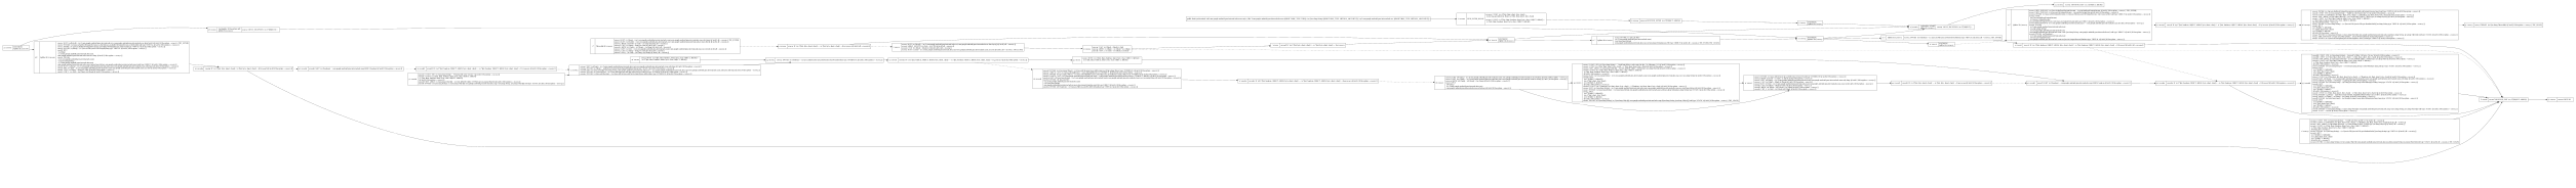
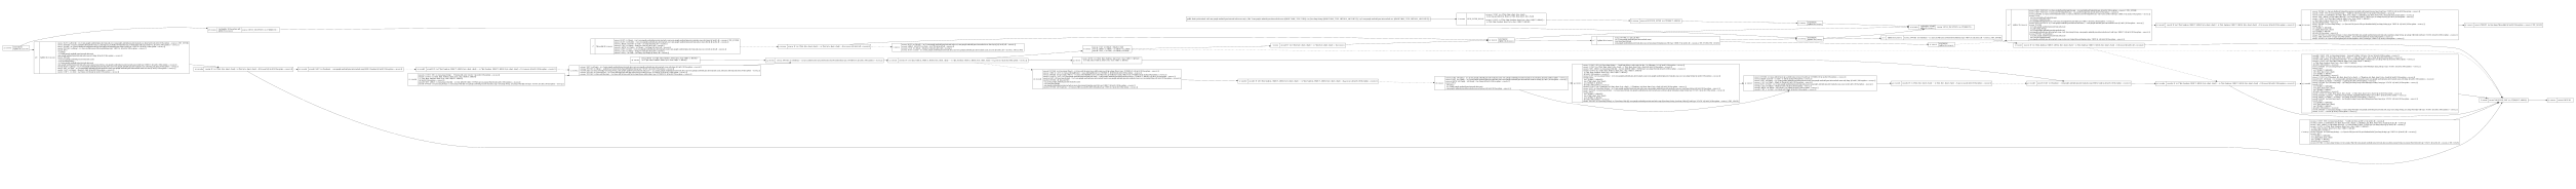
  digraph {
    fontname="Playfair Display"
    rankdir=LR
    node [fontname="Playfair Display" shape=record]
    edge [fontname="Playfair Display"]
    n1 [label="{0\:\ 0x0000|MTH_ENTER_BLOCK\l|0x0000: CONST  (r12 I:?[int, float, short, byte, char]) = \l  (1063675494(0x3f666666, float:0.9) ?[int, float, short, byte, char])\l \l0x0003: CONST  (r1 I:?[int, float, boolean, short, byte, char, OBJECT, ARRAY]) = \l  (0 ?[int, float, boolean, short, byte, char, OBJECT, ARRAY])\l \l}"]
    n2 [label="{1\:\ 0x0004|0x0004: MONITOR_ENTER  (r13 I:?[OBJECT, ARRAY]) \l}"]
    n3 [label="{2\:\ 0x0005|SYNTHETIC\lSplitter:B:2:0x0505\l}"]
    n4 [label="{24\:\ 0x0069|ExcHandler: all null\lSplitter:B:2:0x0005\l|0x0069: MOVE_EXCEPTION  (r0 I:?[OBJECT]) =  \l}"]
    n5 [label="{3\:\ ?|Throwable:B:2:0x0005\l|0x0005: IGET  (r2 I:long) = (r13 I:com.google.android.gms.internal.ads.zzan) com.google.android.gms.internal.ads.zzan.zzby long A[Catch:\{ all \-\> 0x0069 \}, TRY_ENTER]\l0x0007: IGET  (r0 I:byte[]) = (r15 I:com.google.android.gms.internal.ads.zzc) com.google.android.gms.internal.ads.zzc.data byte[] A[Catch:\{ all \-\> 0x0069 \}]\l0x0009: ARRAY_LENGTH  (r0 I:int) = (r0 I:?[]) A[Catch:\{ all \-\> 0x0069 \}]\l0x000a: CAST  (r4 I:long) = (long) (r0 I:int) A[Catch:\{ all \-\> 0x0069 \}]\l0x000b: ARITH  (r2 I:long) = (r2 I:long) + (r4 I:long) A[Catch:\{ all \-\> 0x0069 \}]\l0x000c: IGET  (r0 I:int) = (r13 I:com.google.android.gms.internal.ads.zzan) com.google.android.gms.internal.ads.zzan.zzca int A[Catch:\{ all \-\> 0x0069 \}]\l0x000e: CAST  (r4 I:long) = (long) (r0 I:int) A[Catch:\{ all \-\> 0x0069 \}]\l0x000f: CMP_L  (r0 I:int) = (r2 I:long), (r4 I:long) A[Catch:\{ all \-\> 0x0069 \}]\l}"]
    n6 [label="{4\:\ 0x0011|0x0011: IF  (r0 I:?[int, byte, short, char]) \<= (0 ?[int, byte, short, char])  \-\> B:10:0x0021 A[Catch:\{ all \-\> 0x0069 \}]\l}"]
-   n7 [label="{25\:\ 0x006a|0x006a: MONITOR_EXIT  (r13 I:?[OBJECT, ARRAY]) \l}"]
    n8 [label="{5\:\ 0x0013|0x0013: IGET  (r0 I:byte[]) = (r15 I:com.google.android.gms.internal.ads.zzc) com.google.android.gms.internal.ads.zzc.data byte[] A[Catch:\{ all \-\> 0x0069 \}]\l0x0015: ARRAY_LENGTH  (r0 I:int) = (r0 I:?[]) A[Catch:\{ all \-\> 0x0069 \}]\l0x0016: CAST  (r0 I:float) = (float) (r0 I:int) A[Catch:\{ all \-\> 0x0069 \}]\l0x0017: IGET  (r2 I:int) = (r13 I:com.google.android.gms.internal.ads.zzan) com.google.android.gms.internal.ads.zzan.zzca int A[Catch:\{ all \-\> 0x0069 \}, TRY_LEAVE]\l}"]
    n9 [label="{10\:\ 0x0021|SYNTHETIC\lSplitter:B:18:0x0021\l}"]
    n10 [label="{6\:\ 0x0019|0x0019: CAST  (r2 I:float) = (float) (r2 I:int) \l0x001a: ARITH  (r2 I:float) = (r2 I:float) * (r12 I:float) \l0x001b: CMP_L  (r0 I:int) = (r0 I:float), (r2 I:float) \l}"]
    n11 [label="{11\:\ ?|Splitter:B:10:0x0021\l|0x0021: INVOKE  (r2 I:java.io.File) = \l  (r13 I:com.google.android.gms.internal.ads.zzan)\l  (r14 I:java.lang.String)\l com.google.android.gms.internal.ads.zzan.zze(java.lang.String):java.io.File type: DIRECT A[Catch:\{ all \-\> 0x0069 \}, TRY_ENTER, TRY_LEAVE]\l}"]
    n12 [label="{7\:\ 0x001d|0x001d: IF  (r0 I:?[int, byte, short, char]) \<= (0 ?[int, byte, short, char])  \-\> B:10:0x0021 \l}"]
    n13 [label="{8\:\ 0x001f|0x001f: MONITOR_EXIT  (r13 I:?[OBJECT, ARRAY]) \l}"]
    n14 [label="{9\:\ 0x0020|0x0020: RETURN   \l}"]
    n15 [label="{13\:\ 0x0025|SYNTHETIC\lSplitter:B:13:0x0025\l}"]
    n16 [label="{19\:\ 0x0053|SYNTHETIC\lSplitter:B:19:0x0053\l}"]
    n17 [label="{14\:\ ?|Splitter:B:13:0x0025\l|0x0025: NEW_INSTANCE  (r0 I:java.io.BufferedOutputStream) =  java.io.BufferedOutputStream A[Catch:\{ IOException \-\> 0x0052 \}, TRY_ENTER]\l0x0027: NEW_INSTANCE  (r3 I:java.io.FileOutputStream) =  java.io.FileOutputStream A[Catch:\{ IOException \-\> 0x0052 \}]\l0x0029: INVOKE  (r3 I:java.io.FileOutputStream), (r2 I:java.io.File) java.io.FileOutputStream.\<init\>(java.io.File):void type: DIRECT A[Catch:\{ IOException \-\> 0x0052 \}]\l0x002c: TYPE  \l  (r0 I:java.io.BufferedOutputStream)\l  (r3 I:java.io.OutputStream)\l java.io.BufferedOutputStream.\<init\>(java.io.OutputStream):void type: DIRECT A[Catch:\{ IOException \-\> 0x0052 \}]\l0x002f: NEW_INSTANCE  (r3 I:com.google.android.gms.internal.ads.zzao) =  com.google.android.gms.internal.ads.zzao A[Catch:\{ IOException \-\> 0x0052 \}]\l0x0031: INVOKE  \l  (r3 I:com.google.android.gms.internal.ads.zzao)\l  (r14 I:java.lang.String)\l  (r15 I:com.google.android.gms.internal.ads.zzc)\l com.google.android.gms.internal.ads.zzao.\<init\>(java.lang.String, com.google.android.gms.internal.ads.zzc):void type: DIRECT A[Catch:\{ IOException \-\> 0x0052 \}]\l0x0034: INVOKE  (r4 I:boolean) = \l  (r3 I:com.google.android.gms.internal.ads.zzao)\l  (r0 I:java.io.OutputStream)\l com.google.android.gms.internal.ads.zzao.zza(java.io.OutputStream):boolean type: VIRTUAL A[Catch:\{ IOException \-\> 0x0052 \}]\l}"]
    n18 [label="{15\:\ 0x0038|0x0038: IF  (r4 I:?[int, boolean, OBJECT, ARRAY, byte, short, char]) != (0 ?[int, boolean, OBJECT, ARRAY, byte, short, char])  \-\> B:27:0x006c A[Catch:\{ IOException \-\> 0x0052 \}]\l}"]
    n19 [label="{18\:\ 0x0052|ExcHandler: IOException null\lSplitter:B:13:0x0025\l|0x0052: MOVE_EXCEPTION  (r0 I:?[OBJECT]) =  \l}"]
    n20 [label="{16\:\ 0x003a|0x003a: INVOKE  (r0 I:java.io.BufferedOutputStream) java.io.BufferedOutputStream.close():void type: VIRTUAL A[Catch:\{ IOException \-\> 0x0052 \}]\l0x003d: CONST_STR  (r0 I:java.lang.String) =  \"Failed to write header for %s\" A[Catch:\{ IOException \-\> 0x0052 \}]\l0x003f: CONST  (r1 I:?[boolean, int, float, short, byte, char]) = (1 ?[boolean, int, float, short, byte, char]) A[Catch:\{ IOException \-\> 0x0052 \}]\l0x0040: NEW_ARRAY  (r1 I:java.lang.Object[]) = (r1 I:int A[IMMUTABLE_TYPE]) type: java.lang.Object[] A[Catch:\{ IOException \-\> 0x0052 \}]\l0x0042: CONST  (r3 I:?[int, float, boolean, short, byte, char, OBJECT, ARRAY]) = \l  (0 ?[int, float, boolean, short, byte, char, OBJECT, ARRAY])\l A[Catch:\{ IOException \-\> 0x0052 \}]\l0x0043: INVOKE  (r4 I:java.lang.String) = (r2 I:java.io.File) java.io.File.getAbsolutePath():java.lang.String type: VIRTUAL A[Catch:\{ IOException \-\> 0x0052 \}]\l0x0047: APUT  \l  (r1 I:?[OBJECT, ARRAY][])\l  (r3 I:?[int, short, byte, char])\l  (r4 I:?[OBJECT, ARRAY])\l A[Catch:\{ IOException \-\> 0x0052 \}]\l0x0049: INVOKE  (r0 I:java.lang.String), (r1 I:java.lang.Object[]) com.google.android.gms.internal.ads.zzag.d(java.lang.String, java.lang.Object[]):void type: STATIC A[Catch:\{ IOException \-\> 0x0052 \}]\l0x004c: NEW_INSTANCE  (r0 I:java.io.IOException) =  java.io.IOException A[Catch:\{ IOException \-\> 0x0052 \}]\l0x004e: INVOKE  (r0 I:java.io.IOException) java.io.IOException.\<init\>():void type: DIRECT A[Catch:\{ IOException \-\> 0x0052 \}]\l}"]
    n21 [label="{17\:\ 0x0051|0x0051: THROW  (r0 I:java.lang.Throwable) A[Catch:\{ IOException \-\> 0x0052 \}, TRY_LEAVE]\l}"]
    n22 [label="{27\:\ 0x006c|SYNTHETIC\lSplitter:B:27:0x006c\l}"]
    n23 [label="{28\:\ ?|Splitter:B:27:0x006c\l|0x006c: IGET  (r4 I:byte[]) = (r15 I:com.google.android.gms.internal.ads.zzc) com.google.android.gms.internal.ads.zzc.data byte[] A[Catch:\{ IOException \-\> 0x0052 \}, TRY_ENTER]\l0x006e: INVOKE  (r0 I:java.io.BufferedOutputStream), (r4 I:byte[]) java.io.BufferedOutputStream.write(byte[]):void type: VIRTUAL A[Catch:\{ IOException \-\> 0x0052 \}]\l0x0071: INVOKE  (r0 I:java.io.BufferedOutputStream) java.io.BufferedOutputStream.close():void type: VIRTUAL A[Catch:\{ IOException \-\> 0x0052 \}]\l0x0074: INVOKE  (r4 I:long) = (r2 I:java.io.File) java.io.File.length():long type: VIRTUAL A[Catch:\{ IOException \-\> 0x0052 \}]\l0x0078: IPUT  \l  (r4 I:long)\l  (r3 I:com.google.android.gms.internal.ads.zzao)\l com.google.android.gms.internal.ads.zzao.zzcb long A[Catch:\{ IOException \-\> 0x0052 \}]\l0x007a: INVOKE  \l  (r13 I:com.google.android.gms.internal.ads.zzan)\l  (r13 I:java.lang.String)\l  (r3 I:com.google.android.gms.internal.ads.zzao)\l com.google.android.gms.internal.ads.zzan.zza(java.lang.String, com.google.android.gms.internal.ads.zzao):void type: DIRECT A[Catch:\{ IOException \-\> 0x0052 \}]\l0x007d: IGET  (r4 I:long) = (r13 I:com.google.android.gms.internal.ads.zzan) com.google.android.gms.internal.ads.zzan.zzby long A[Catch:\{ IOException \-\> 0x0052 \}]\l0x007f: IGET  (r0 I:int) = (r13 I:com.google.android.gms.internal.ads.zzan) com.google.android.gms.internal.ads.zzan.zzca int A[Catch:\{ IOException \-\> 0x0052 \}]\l0x0081: CAST  (r6 I:long) = (long) (r0 I:int) A[Catch:\{ IOException \-\> 0x0052 \}]\l0x0082: CMP_L  (r0 I:int) = (r4 I:long), (r6 I:long) A[Catch:\{ IOException \-\> 0x0052 \}]\l}"]
    n24 [label="{20\:\ ?|Splitter:B:19:0x0053\l|0x0053: INVOKE  (r0 I:boolean) = (r2 I:java.io.File) java.io.File.delete():boolean type: VIRTUAL A[Catch:\{ all \-\> 0x0069 \}, TRY_ENTER]\l}"]
    n25 [label="{21\:\ 0x0057|0x0057: IF  (r0 I:?[int, boolean, OBJECT, ARRAY, byte, short, char]) != (0 ?[int, boolean, OBJECT, ARRAY, byte, short, char])  \-\> B:8:0x001f A[Catch:\{ all \-\> 0x0069 \}]\l}"]
    n26 [label="{42\:\ 0x00d9|0x00d9: IF  (r1 I:?[int, boolean, OBJECT, ARRAY, byte, short, char]) == (0 ?[int, boolean, OBJECT, ARRAY, byte, short, char])  \-\> B:8:0x001f A[Catch:\{ IOException \-\> 0x0052 \}]\l}"]
    n27 [label="{22\:\ 0x0059|0x0059: CONST_STR  (r0 I:java.lang.String) =  \"Could not clean up file %s\" A[Catch:\{ all \-\> 0x0069 \}]\l0x005b: CONST  (r1 I:?[boolean, int, float, short, byte, char]) = (1 ?[boolean, int, float, short, byte, char]) A[Catch:\{ all \-\> 0x0069 \}]\l0x005c: NEW_ARRAY  (r1 I:java.lang.Object[]) = (r1 I:int A[IMMUTABLE_TYPE]) type: java.lang.Object[] A[Catch:\{ all \-\> 0x0069 \}]\l0x005e: CONST  (r3 I:?[int, float, boolean, short, byte, char, OBJECT, ARRAY]) = \l  (0 ?[int, float, boolean, short, byte, char, OBJECT, ARRAY])\l A[Catch:\{ all \-\> 0x0069 \}]\l0x005f: INVOKE  (r2 I:java.lang.String) = (r2 I:java.io.File) java.io.File.getAbsolutePath():java.lang.String type: VIRTUAL A[Catch:\{ all \-\> 0x0069 \}]\l0x0063: APUT  \l  (r1 I:?[OBJECT, ARRAY][])\l  (r3 I:?[int, short, byte, char])\l  (r2 I:?[OBJECT, ARRAY])\l A[Catch:\{ all \-\> 0x0069 \}]\l0x0065: INVOKE  (r0 I:java.lang.String), (r1 I:java.lang.Object[]) com.google.android.gms.internal.ads.zzag.d(java.lang.String, java.lang.Object[]):void type: STATIC A[Catch:\{ all \-\> 0x0069 \}, TRY_LEAVE]\l}"]
    n28 [label="{29\:\ 0x0084|0x0084: IF  (r0 I:?[int, byte, short, char]) \< (0 ?[int, byte, short, char])  \-\> B:8:0x001f A[Catch:\{ IOException \-\> 0x0052 \}]\l}"]
    n29 [label="{30\:\ 0x0086|0x0086: SGET  (r0 I:boolean) =  com.google.android.gms.internal.ads.zzag.DEBUG boolean A[Catch:\{ IOException \-\> 0x0052 \}]\l}"]
    n30 [label="{31\:\ 0x0088|0x0088: IF  (r0 I:?[int, boolean, OBJECT, ARRAY, byte, short, char]) == (0 ?[int, boolean, OBJECT, ARRAY, byte, short, char])  \-\> B:33:0x0092 A[Catch:\{ IOException \-\> 0x0052 \}]\l}"]
    n31 [label="{33\:\ 0x0092|0x0092: IGET  (r4 I:long) = (r13 I:com.google.android.gms.internal.ads.zzan) com.google.android.gms.internal.ads.zzan.zzby long A[Catch:\{ IOException \-\> 0x0052 \}]\l0x0094: INVOKE  (r6 I:long) =  android.os.SystemClock.elapsedRealtime():long type: STATIC A[Catch:\{ IOException \-\> 0x0052 \}]\l0x0098: IGET  (r0 I:java.util.Map\<java.lang.String, com.google.android.gms.internal.ads.zzao\>) = (r13 I:com.google.android.gms.internal.ads.zzan) com.google.android.gms.internal.ads.zzan.zzbx java.util.Map A[Catch:\{ IOException \-\> 0x0052 \}]\l0x009a: INVOKE  (r0 I:java.util.Set) = (r0 I:java.util.Map) java.util.Map.entrySet():java.util.Set type: INTERFACE A[Catch:\{ IOException \-\> 0x0052 \}]\l0x009e: INVOKE  (r3 I:java.util.Iterator) = (r0 I:java.util.Set) java.util.Set.iterator():java.util.Iterator type: INTERFACE A[Catch:\{ IOException \-\> 0x0052 \}]\l}"]
    n32 [label="{32\:\ 0x008a|0x008a: CONST_STR  (r0 I:java.lang.String) =  \"Pruning old cache entries.\" A[Catch:\{ IOException \-\> 0x0052 \}]\l0x008c: CONST  (r3 I:?[int, float, boolean, short, byte, char, OBJECT, ARRAY]) = \l  (0 ?[int, float, boolean, short, byte, char, OBJECT, ARRAY])\l A[Catch:\{ IOException \-\> 0x0052 \}]\l0x008d: NEW_ARRAY  (r3 I:java.lang.Object[]) = (r3 I:int A[IMMUTABLE_TYPE]) type: java.lang.Object[] A[Catch:\{ IOException \-\> 0x0052 \}]\l0x008f: INVOKE  (r0 I:java.lang.String), (r3 I:java.lang.Object[]) com.google.android.gms.internal.ads.zzag.v(java.lang.String, java.lang.Object[]):void type: STATIC A[Catch:\{ IOException \-\> 0x0052 \}]\l}"]
    n33 [label="{34\:\ 0x00a2|0x00a2: INVOKE  (r0 I:boolean) = (r3 I:java.util.Iterator) java.util.Iterator.hasNext():boolean type: INTERFACE A[Catch:\{ IOException \-\> 0x0052 \}]\l}"]
    n34 [label="{35\:\ 0x00a6|0x00a6: IF  (r0 I:?[int, boolean, OBJECT, ARRAY, byte, short, char]) == (0 ?[int, boolean, OBJECT, ARRAY, byte, short, char])  \-\> B:47:0x011c A[Catch:\{ IOException \-\> 0x0052 \}]\l}"]
    n35 [label="{36\:\ 0x00a8|0x00a8: INVOKE  (r0 I:java.lang.Object) = (r3 I:java.util.Iterator) java.util.Iterator.next():java.lang.Object type: INTERFACE A[Catch:\{ IOException \-\> 0x0052 \}]\l0x00ac: CHECK_CAST  (r0 I:java.util.Map$Entry) = (java.util.Map$Entry) (r0 I:?[OBJECT, ARRAY]) A[Catch:\{ IOException \-\> 0x0052 \}]\l0x00ae: INVOKE  (r0 I:java.lang.Object) = (r0 I:java.util.Map$Entry) java.util.Map.Entry.getValue():java.lang.Object type: INTERFACE A[Catch:\{ IOException \-\> 0x0052 \}]\l0x00b2: CHECK_CAST  (r0 I:com.google.android.gms.internal.ads.zzao) = (com.google.android.gms.internal.ads.zzao) (r0 I:?[OBJECT, ARRAY]) A[Catch:\{ IOException \-\> 0x0052 \}]\l0x00b4: IGET  (r8 I:java.lang.String) = (r0 I:com.google.android.gms.internal.ads.zzao) com.google.android.gms.internal.ads.zzao.zzcc java.lang.String A[Catch:\{ IOException \-\> 0x0052 \}]\l0x00b6: INVOKE  (r8 I:java.io.File) = \l  (r13 I:com.google.android.gms.internal.ads.zzan)\l  (r8 I:java.lang.String)\l com.google.android.gms.internal.ads.zzan.zze(java.lang.String):java.io.File type: DIRECT A[Catch:\{ IOException \-\> 0x0052 \}]\l0x00ba: INVOKE  (r8 I:boolean) = (r8 I:java.io.File) java.io.File.delete():boolean type: VIRTUAL A[Catch:\{ IOException \-\> 0x0052 \}]\l}"]
    n36 [label="{47\:\ 0x011c|0x011c: MOVE  (r0 I:?[int, float, boolean, short, byte, char, OBJECT, ARRAY]) = \l  (r1 I:?[int, float, boolean, short, byte, char, OBJECT, ARRAY])\l \l}"]
    n37 [label="{37\:\ 0x00be|0x00be: IF  (r8 I:?[int, boolean, OBJECT, ARRAY, byte, short, char]) == (0 ?[int, boolean, OBJECT, ARRAY, byte, short, char])  \-\> B:44:0x0103 A[Catch:\{ IOException \-\> 0x0052 \}]\l}"]
    n38 [label="{41\:\ 0x00d7|0x00d7: SGET  (r1 I:boolean) =  com.google.android.gms.internal.ads.zzag.DEBUG boolean A[Catch:\{ IOException \-\> 0x0052 \}]\l}"]
    n39 [label="{38\:\ 0x00c0|0x00c0: IGET  (r8 I:long) = (r13 I:com.google.android.gms.internal.ads.zzan) com.google.android.gms.internal.ads.zzan.zzby long A[Catch:\{ IOException \-\> 0x0052 \}]\l0x00c2: IGET  (r10 I:long) = (r0 I:com.google.android.gms.internal.ads.zzao) com.google.android.gms.internal.ads.zzao.zzcb long A[Catch:\{ IOException \-\> 0x0052 \}]\l0x00c4: ARITH  (r8 I:long) = (r8 I:long) \- (r10 I:long) A[Catch:\{ IOException \-\> 0x0052 \}]\l0x00c5: IPUT  \l  (r8 I:long)\l  (r13 I:com.google.android.gms.internal.ads.zzan)\l com.google.android.gms.internal.ads.zzan.zzby long A[Catch:\{ IOException \-\> 0x0052 \}]\l}"]
    n40 [label="{44\:\ 0x0103|0x0103: CONST_STR  (r8 I:java.lang.String) =  \"Could not delete cache entry for key=%s, filename=%s\" A[Catch:\{ IOException \-\> 0x0052 \}]\l0x0105: CONST  (r9 I:?[int, float, short, byte, char]) = (2 ?[int, float, short, byte, char]) A[Catch:\{ IOException \-\> 0x0052 \}]\l0x0106: NEW_ARRAY  (r9 I:java.lang.Object[]) = (r9 I:int A[IMMUTABLE_TYPE]) type: java.lang.Object[] A[Catch:\{ IOException \-\> 0x0052 \}]\l0x0108: CONST  (r10 I:?[int, float, boolean, short, byte, char, OBJECT, ARRAY]) = \l  (0 ?[int, float, boolean, short, byte, char, OBJECT, ARRAY])\l A[Catch:\{ IOException \-\> 0x0052 \}]\l0x0109: IGET  (r11 I:java.lang.String) = (r0 I:com.google.android.gms.internal.ads.zzao) com.google.android.gms.internal.ads.zzao.zzcc java.lang.String A[Catch:\{ IOException \-\> 0x0052 \}]\l0x010b: APUT  \l  (r9 I:?[OBJECT, ARRAY][])\l  (r10 I:?[int, short, byte, char])\l  (r11 I:?[OBJECT, ARRAY])\l A[Catch:\{ IOException \-\> 0x0052 \}]\l0x010d: CONST  (r10 I:?[boolean, int, float, short, byte, char]) = (1 ?[boolean, int, float, short, byte, char]) A[Catch:\{ IOException \-\> 0x0052 \}]\l0x010e: IGET  (r0 I:java.lang.String) = (r0 I:com.google.android.gms.internal.ads.zzao) com.google.android.gms.internal.ads.zzao.zzcc java.lang.String A[Catch:\{ IOException \-\> 0x0052 \}]\l0x0110: INVOKE  (r0 I:java.lang.String) = (r0 I:java.lang.String) com.google.android.gms.internal.ads.zzan.zzd(java.lang.String):java.lang.String type: STATIC A[Catch:\{ IOException \-\> 0x0052 \}]\l0x0114: APUT  \l  (r9 I:?[OBJECT, ARRAY][])\l  (r10 I:?[int, short, byte, char])\l  (r0 I:?[OBJECT, ARRAY])\l A[Catch:\{ IOException \-\> 0x0052 \}]\l0x0116: INVOKE  (r8 I:java.lang.String), (r9 I:java.lang.Object[]) com.google.android.gms.internal.ads.zzag.d(java.lang.String, java.lang.Object[]):void type: STATIC A[Catch:\{ IOException \-\> 0x0052 \}, TRY_LEAVE]\l}"]
    n41 [label="{39\:\ 0x00c7|0x00c7: INVOKE  (r3 I:java.util.Iterator) java.util.Iterator.remove():void type: INTERFACE A[Catch:\{ IOException \-\> 0x0052 \}]\l0x00ca: ARITH  (r0 I:int) = (r1 I:int) + (1 int) A[Catch:\{ IOException \-\> 0x0052 \}]\l0x00cc: IGET  (r8 I:long) = (r13 I:com.google.android.gms.internal.ads.zzan) com.google.android.gms.internal.ads.zzan.zzby long A[Catch:\{ IOException \-\> 0x0052 \}]\l0x00ce: CAST  (r1 I:float) = (float) (r8 I:long) A[Catch:\{ IOException \-\> 0x0052 \}]\l0x00cf: IGET  (r8 I:int) = (r13 I:com.google.android.gms.internal.ads.zzan) com.google.android.gms.internal.ads.zzan.zzca int A[Catch:\{ IOException \-\> 0x0052 \}]\l0x00d1: CAST  (r8 I:float) = (float) (r8 I:int) A[Catch:\{ IOException \-\> 0x0052 \}]\l0x00d2: ARITH  (r8 I:float) = (r8 I:float) * (r12 I:float) A[Catch:\{ IOException \-\> 0x0052 \}]\l0x00d3: CMP_G  (r1 I:int) = (r1 I:float), (r8 I:float) A[Catch:\{ IOException \-\> 0x0052 \}]\l}"]
    n42 [label="{40\:\ 0x00d5|0x00d5: IF  (r1 I:?[int, byte, short, char]) \>= (0 ?[int, byte, short, char])  \-\> B:46:0x011a A[Catch:\{ IOException \-\> 0x0052 \}]\l}"]
    n43 [label="{46\:\ 0x011a|0x011a: MOVE  (r1 I:?[int, float, boolean, short, byte, char, OBJECT, ARRAY]) = \l  (r0 I:?[int, float, boolean, short, byte, char, OBJECT, ARRAY])\l \l}"]
    n44 [label="{43\:\ 0x00db|0x00db: CONST_STR  (r1 I:java.lang.String) =  \"pruned %d files, %d bytes, %d ms\" A[Catch:\{ IOException \-\> 0x0052 \}]\l0x00dd: CONST  (r3 I:?[int, float, short, byte, char]) = (3 ?[int, float, short, byte, char]) A[Catch:\{ IOException \-\> 0x0052 \}]\l0x00de: NEW_ARRAY  (r3 I:java.lang.Object[]) = (r3 I:int A[IMMUTABLE_TYPE]) type: java.lang.Object[] A[Catch:\{ IOException \-\> 0x0052 \}]\l0x00e0: CONST  (r8 I:?[int, float, boolean, short, byte, char, OBJECT, ARRAY]) = \l  (0 ?[int, float, boolean, short, byte, char, OBJECT, ARRAY])\l A[Catch:\{ IOException \-\> 0x0052 \}]\l0x00e1: INVOKE  (r0 I:java.lang.Integer) = (r0 I:int) java.lang.Integer.valueOf(int):java.lang.Integer type: STATIC A[Catch:\{ IOException \-\> 0x0052 \}]\l0x00e5: APUT  \l  (r3 I:?[OBJECT, ARRAY][])\l  (r8 I:?[int, short, byte, char])\l  (r0 I:?[OBJECT, ARRAY])\l A[Catch:\{ IOException \-\> 0x0052 \}]\l0x00e7: CONST  (r0 I:?[boolean, int, float, short, byte, char]) = (1 ?[boolean, int, float, short, byte, char]) A[Catch:\{ IOException \-\> 0x0052 \}]\l0x00e8: IGET  (r8 I:long) = (r13 I:com.google.android.gms.internal.ads.zzan) com.google.android.gms.internal.ads.zzan.zzby long A[Catch:\{ IOException \-\> 0x0052 \}]\l0x00ea: ARITH  (r4 I:long) = (r8 I:long) \- (r4 I:long) A[Catch:\{ IOException \-\> 0x0052 \}]\l0x00ec: INVOKE  (r4 I:java.lang.Long) = (r4 I:long) java.lang.Long.valueOf(long):java.lang.Long type: STATIC A[Catch:\{ IOException \-\> 0x0052 \}]\l0x00f0: APUT  \l  (r3 I:?[OBJECT, ARRAY][])\l  (r0 I:?[int, short, byte, char])\l  (r4 I:?[OBJECT, ARRAY])\l A[Catch:\{ IOException \-\> 0x0052 \}]\l0x00f2: CONST  (r0 I:?[int, float, short, byte, char]) = (2 ?[int, float, short, byte, char]) A[Catch:\{ IOException \-\> 0x0052 \}]\l0x00f3: INVOKE  (r4 I:long) =  android.os.SystemClock.elapsedRealtime():long type: STATIC A[Catch:\{ IOException \-\> 0x0052 \}]\l0x00f7: ARITH  (r4 I:long) = (r4 I:long) \- (r6 I:long) A[Catch:\{ IOException \-\> 0x0052 \}]\l0x00f8: INVOKE  (r4 I:java.lang.Long) = (r4 I:long) java.lang.Long.valueOf(long):java.lang.Long type: STATIC A[Catch:\{ IOException \-\> 0x0052 \}]\l0x00fc: APUT  \l  (r3 I:?[OBJECT, ARRAY][])\l  (r0 I:?[int, short, byte, char])\l  (r4 I:?[OBJECT, ARRAY])\l A[Catch:\{ IOException \-\> 0x0052 \}]\l0x00fe: INVOKE  (r1 I:java.lang.String), (r3 I:java.lang.Object[]) com.google.android.gms.internal.ads.zzag.v(java.lang.String, java.lang.Object[]):void type: STATIC A[Catch:\{ IOException \-\> 0x0052 \}]\l0x0101: GOTO  \-\> 0x001f A[Catch:\{ IOException \-\> 0x0052 \}]\l}"]
    n45 [label="{public final synchronized void com.google.android.gms.internal.ads.zzan.zza((r13 'this' I:com.google.android.gms.internal.ads.zzan A[IMMUTABLE_TYPE, THIS]), (r14 I:java.lang.String A[IMMUTABLE_TYPE, METHOD_ARGUMENT]), (r15 I:com.google.android.gms.internal.ads.zzc A[IMMUTABLE_TYPE, METHOD_ARGUMENT])) }"]
    n1 -> n2
    n2 -> n3
    n3 -> n4
-   n4 -> n7
    n5 -> n6 [style=dashed]
    n6 -> n8 [style=dashed]
    n6 -> n9
-   n8 -> n10
+   n34 -> n10
    n9 -> n4
    n9 -> n11
    n10 -> n12
    n10 -> n13 [style=dashed]
-   n16 -> n15
+   n11 -> n15
    n11 -> n16
    n12 -> n9
    n13 -> n14
    n15 -> n17 [style=dashed]
    n16 -> n4
    n16 -> n24
    n17 -> n18 [style=dashed]
    n18 -> n20 [style=dashed]
    n19 -> n16
    n20 -> n21
    n22 -> n19
    n22 -> n23
    n23 -> n28
    n24 -> n25
    n25 -> n13
    n25 -> n26 [style=dashed]
    n26 -> n13
    n26 -> n44 [style=dashed]
    n27 -> n13
    n28 -> n13
    n28 -> n29 [style=dashed]
    n29 -> n30 [style=dashed]
    n30 -> n31 [style=dashed]
    n31 -> n33
    n32 -> n31
    n33 -> n34
    n34 -> n35 [style=dashed]
    n34 -> n36
    n35 -> n37
    n36 -> n38
    n37 -> n39 [style=dashed]
    n38 -> n26
    n39 -> n40
    n39 -> n41
    n40 -> n41
    n41 -> n42
    n42 -> n38 [style=dashed]
    n43 -> n33
    n44 -> n13
    n45 -> n1
  }
